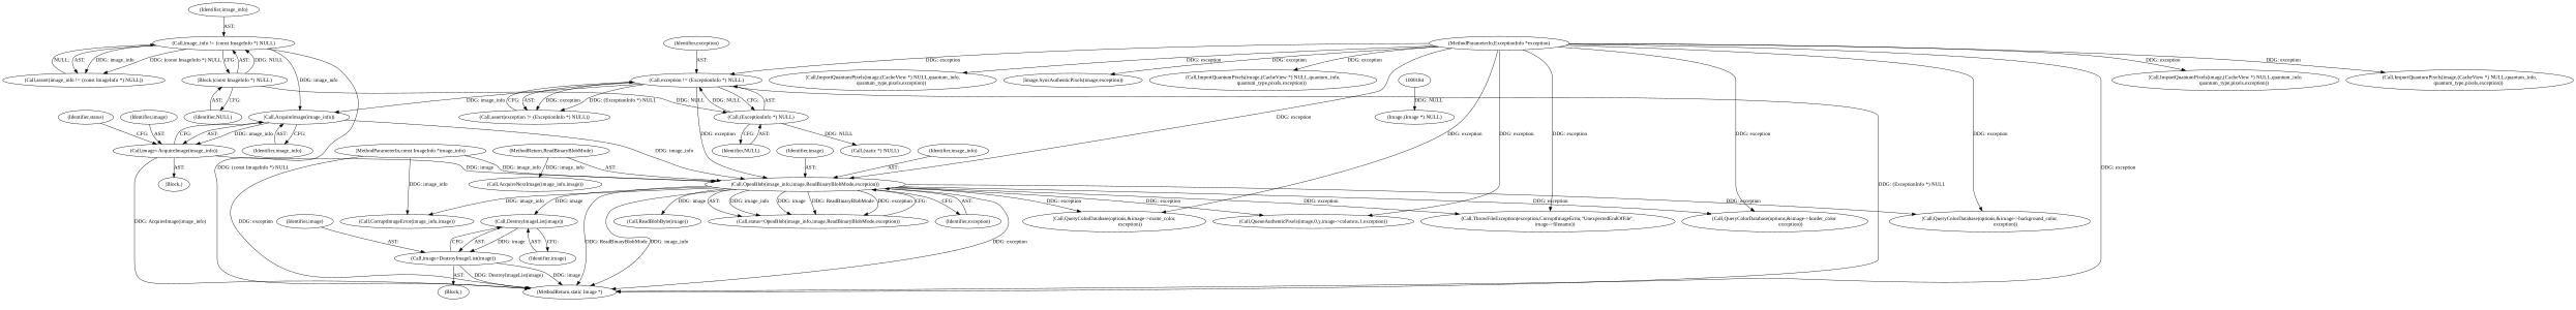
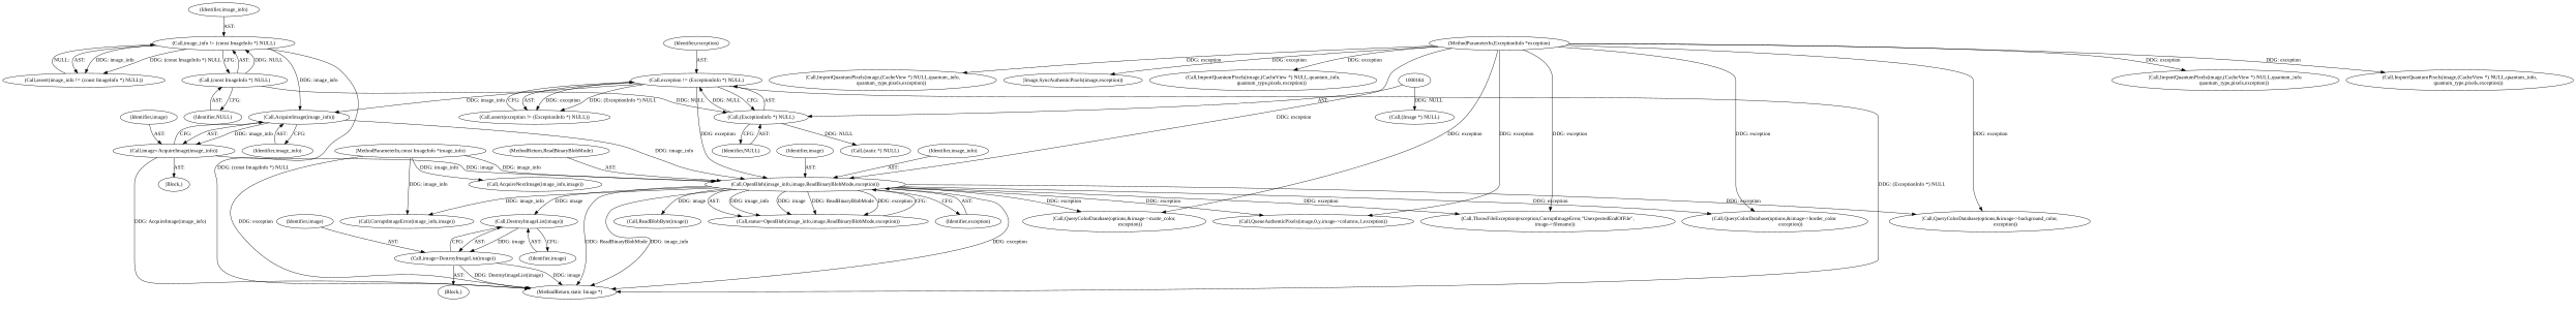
  digraph {
    fontname="Liberation Serif"
    node [fontname="Liberation Serif"]
    edge [fontname="Liberation Serif"]
    n1 [label="(Call,DestroyImageList(image))"]
    n2 [label="(Call,image=DestroyImageList(image))"]
    n3 [label="(Identifier,image)"]
    n4 [label="(MethodReturn,static Image *)"]
    n5 [label="(Block,)"]
    n6 [label="(Call,OpenBlob(image_info,image,ReadBinaryBlobMode,exception))"]
    n7 [label="(Call,ThrowFileException(exception,CorruptImageError,\"UnexpectedEndOfFile\",\n          image->filename))"]
    n8 [label="(Call,QueryColorDatabase(options,&image->border_color,\n                      exception))"]
    n9 [label="(Call,ReadBlobByte(image))"]
    n10 [label="(Call,QueryColorDatabase(options,&image->background_color,\n                      exception))"]
    n11 [label="(Call,QueryColorDatabase(options,&image->matte_color,\n                      exception))"]
    n12 [label="(Call,QueueAuthenticPixels(image,0,y,image->columns,1,exception))"]
    n13 [label="(Call,CorruptImageError(image_info,image))"]
    n14 [label="(Call,status=OpenBlob(image_info,image,ReadBinaryBlobMode,exception))"]
    n15 [label="(Identifier,exception)"]
    n16 [label="(Call,AcquireImage(image_info))"]
    n17 [label="(Call,image=AcquireImage(image_info))"]
    n18 [label="(Identifier,image_info)"]
    n19 [label="(Block,)"]
    n20 [label="(Call,image_info != (const ImageInfo *) NULL)"]
-   n21 [label="(Block,(const ImageInfo *) NULL)"]
+   n21 [label="(Call,(const ImageInfo *) NULL)"]
    n22 [label="(Call,assert(image_info != (const ImageInfo *) NULL))"]
    n23 [label="(Call,(ExceptionInfo *) NULL)"]
    n24 [label="(Identifier,NULL)"]
    n25 [label="(MethodParameterIn,const ImageInfo *image_info)"]
    n26 [label="(Call,AcquireNextImage(image_info,image))"]
    n27 [label="(Call,exception != (ExceptionInfo *) NULL)"]
    n28 [label="(Call,(static *) NULL)"]
    n29 [label="(Identifier,NULL)"]
    n30 [label="(Call,assert(exception != (ExceptionInfo *) NULL))"]
    n31 [label="(MethodParameterIn,ExceptionInfo *exception)"]
    n32 [label="(Call,ImportQuantumPixels(image,(CacheView *) NULL,quantum_info,\n            quantum_type,pixels,exception))"]
    n33 [label="(Call,ImportQuantumPixels(image,(CacheView *) NULL,quantum_info,\n            quantum_type,pixels,exception))"]
    n34 [label="(Call,ImportQuantumPixels(image,(CacheView *) NULL,quantum_info,\n            quantum_type,pixels,exception))"]
    n35 [label="(Image,SyncAuthenticPixels(image,exception))"]
    n36 [label="(Call,ImportQuantumPixels(image,(CacheView *) NULL,quantum_info,\n            quantum_type,pixels,exception))"]
-   n37 [label="(Image,(Image *) NULL)"]
+   n37 [label="(Call,(Image *) NULL)"]
    n38 [label="(Identifier,image)"]
    n39 [label="(Identifier,image)"]
    n40 [label="(Identifier,image_info)"]
    n41 [label="(Identifier,exception)"]
-   n42 [label="(Identifier,status)"]
    n43 [label="(MethodReturn,ReadBinaryBlobMode)"]
    n44 [label="(Identifier,image_info)"]
    n45 [label="(Identifier,image)"]
    1000184
    n1 -> n2 [label="AST: "]
    n1 -> n2 [label="DDG: image"]
    n1 -> n3 [label="CFG: "]
    n2 -> n1 [label="CFG: "]
    n2 -> n4 [label="DDG: image"]
    n2 -> n4 [label="DDG: DestroyImageList(image)"]
    n2 -> n5 [label="AST: "]
    n3 -> n1 [label="AST: "]
    n6 -> n1 [label="DDG: image"]
    n6 -> n4 [label="DDG: ReadBinaryBlobMode"]
    n6 -> n4 [label="DDG: image_info"]
    n6 -> n4 [label="DDG: exception"]
    n6 -> n7 [label="DDG: exception"]
    n6 -> n8 [label="DDG: exception"]
    n6 -> n9 [label="DDG: image"]
    n6 -> n10 [label="DDG: exception"]
    n6 -> n11 [label="DDG: exception"]
    n6 -> n12 [label="DDG: exception"]
    n6 -> n13 [label="DDG: image_info"]
    n6 -> n14 [label="AST: "]
    n6 -> n14 [label="DDG: image_info"]
    n6 -> n14 [label="DDG: image"]
    n6 -> n14 [label="DDG: ReadBinaryBlobMode"]
    n6 -> n14 [label="DDG: exception"]
    n6 -> n15 [label="CFG: "]
    n14 -> n6 [label="CFG: "]
    n15 -> n6 [label="AST: "]
    n16 -> n6 [label="DDG: image_info"]
    n16 -> n17 [label="AST: "]
    n16 -> n17 [label="DDG: image_info"]
    n16 -> n18 [label="CFG: "]
    n17 -> n4 [label="DDG: AcquireImage(image_info)"]
    n17 -> n6 [label="DDG: image"]
    n17 -> n16 [label="CFG: "]
    n17 -> n19 [label="AST: "]
    n18 -> n16 [label="AST: "]
    n20 -> n4 [label="DDG: (const ImageInfo *) NULL"]
    n20 -> n16 [label="DDG: image_info"]
    n20 -> n21 [label="CFG: "]
    n20 -> n22 [label="AST: "]
    n20 -> n22 [label="DDG: image_info"]
    n20 -> n22 [label="DDG: (const ImageInfo *) NULL"]
    n21 -> n20 [label="AST: "]
    n21 -> n20 [label="DDG: NULL"]
    n21 -> n23 [label="DDG: NULL"]
    n21 -> n24 [label="CFG: "]
    n22 -> n20 [label="NULL: "]
    n23 -> n27 [label="AST: "]
    n23 -> n27 [label="DDG: NULL"]
    n23 -> n28 [label="DDG: NULL"]
    n23 -> n29 [label="CFG: "]
    n24 -> n21 [label="AST: "]
    n25 -> n4 [label="DDG: exception"]
    n25 -> n6 [label="DDG: image_info"]
    n25 -> n13 [label="DDG: image_info"]
-   n43 -> n26 [label="DDG: image_info"]
+   n25 -> n26 [label="DDG: image_info"]
    n27 -> n4 [label="DDG: (ExceptionInfo *) NULL"]
    n27 -> n6 [label="DDG: exception"]
    n27 -> n16 [label="DDG: image_info"]
    n27 -> n23 [label="CFG: "]
    n27 -> n30 [label="AST: "]
    n27 -> n30 [label="DDG: exception"]
    n27 -> n30 [label="DDG: (ExceptionInfo *) NULL"]
    n29 -> n23 [label="AST: "]
    n30 -> n27 [label="CFG: "]
-   n31 -> n4 [label="DDG: exception"]
    n31 -> n6 [label="DDG: exception"]
    n31 -> n7 [label="DDG: exception"]
    n31 -> n8 [label="DDG: exception"]
    n31 -> n10 [label="DDG: exception"]
    n31 -> n11 [label="DDG: exception"]
    n31 -> n12 [label="DDG: exception"]
-   n31 -> n27 [label="DDG: exception"]
    n31 -> n32 [label="DDG: exception"]
    n31 -> n33 [label="DDG: exception"]
    n31 -> n34 [label="DDG: exception"]
    n31 -> n35 [label="DDG: exception"]
    n31 -> n36 [label="DDG: exception"]
    n38 -> n2 [label="AST: "]
    n39 -> n6 [label="AST: "]
    n40 -> n20 [label="AST: "]
    n41 -> n27 [label="AST: "]
-   n42 -> n17 [label="CFG: "]
    n43 -> n6 [label="AST: "]
    n44 -> n6 [label="AST: "]
    n45 -> n17 [label="AST: "]
+   1000184 -> n23 [label="AST: "]
    1000184 -> n37 [label="DDG: NULL"]
  }
